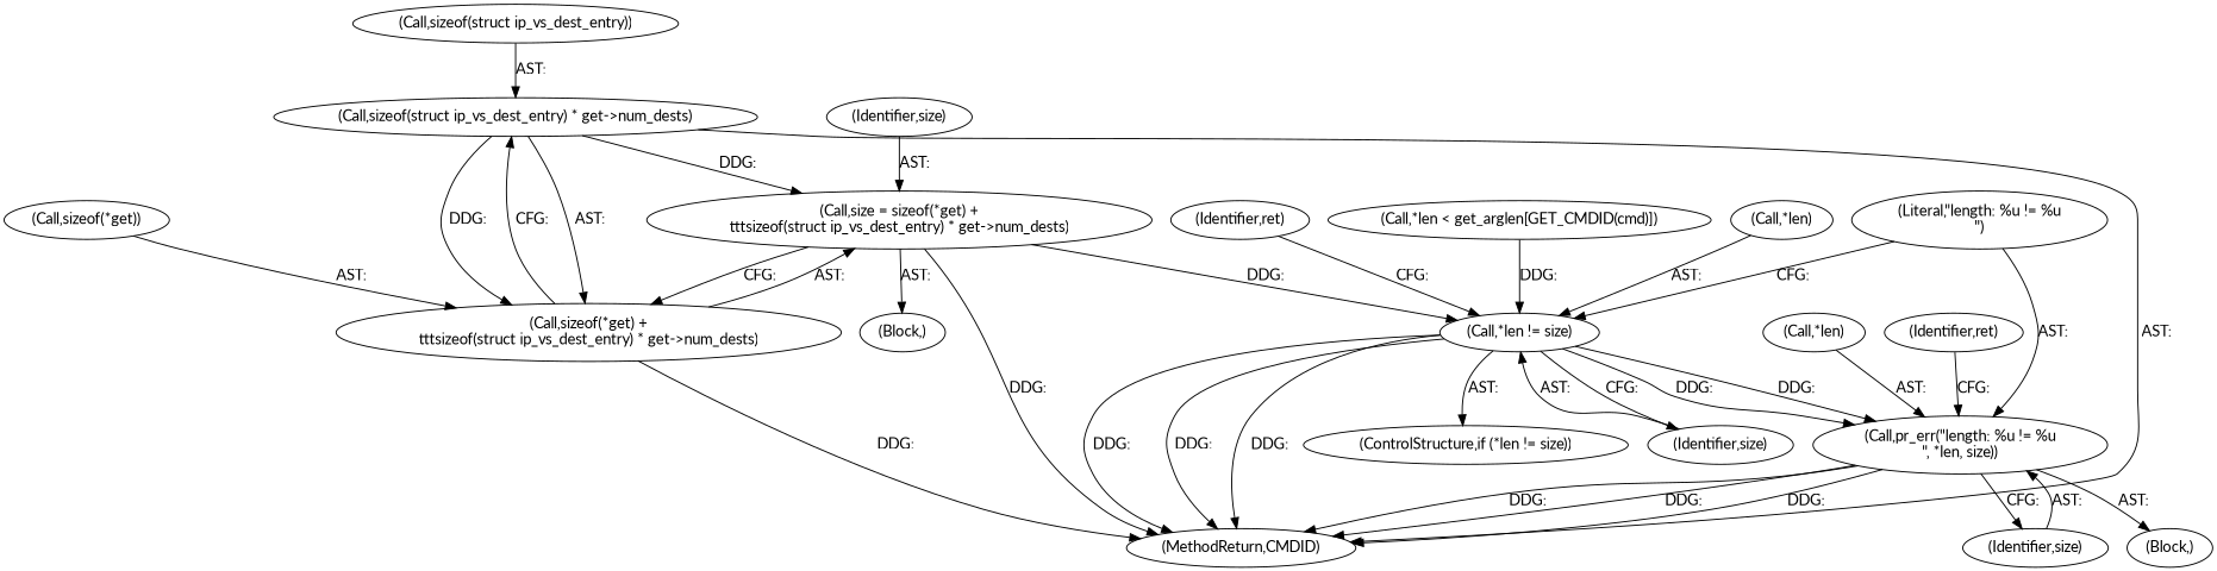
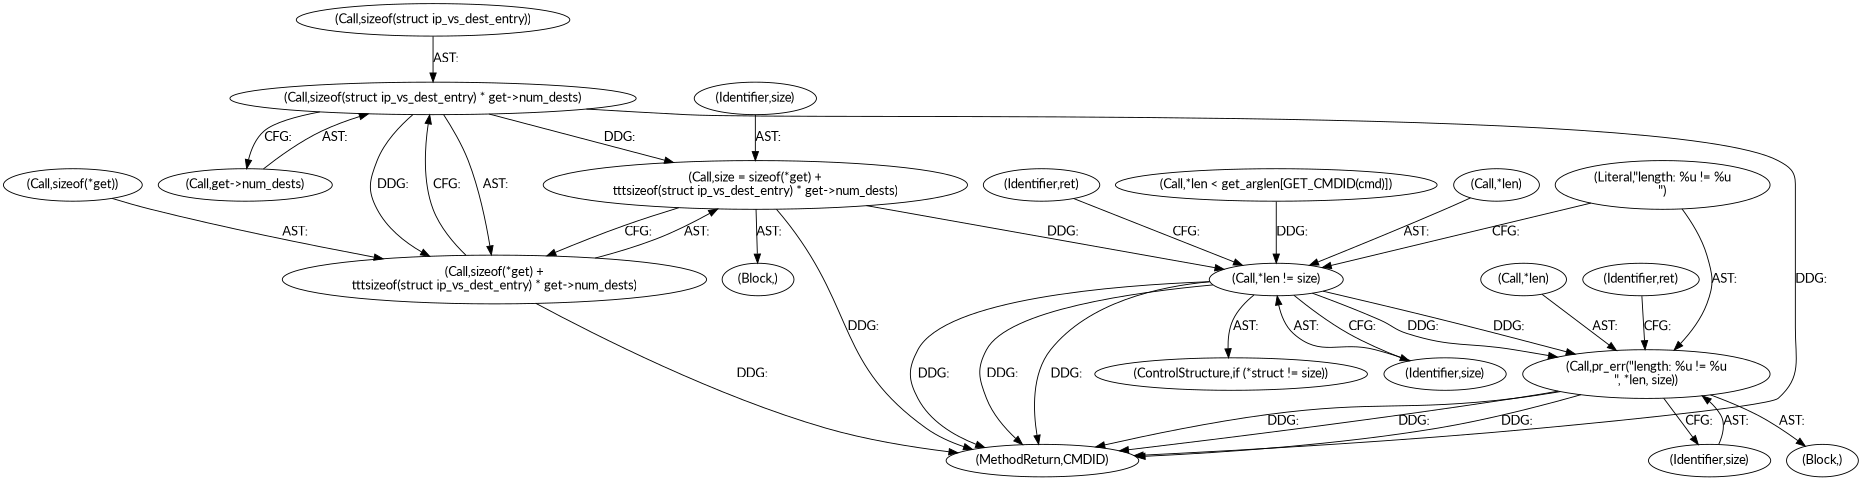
  digraph {
    fontname=Lato
    node [fontname=Lato]
    edge [fontname=Lato]
    n1 [label="(Call,sizeof(struct ip_vs_dest_entry) * get->num_dests)"]
    n2 [label="(Call,size = sizeof(*get) +\n\t\t\tsizeof(struct ip_vs_dest_entry) * get->num_dests)"]
    n3 [label="(Call,sizeof(*get) +\n\t\t\tsizeof(struct ip_vs_dest_entry) * get->num_dests)"]
    n4 [label="(MethodReturn,CMDID)"]
+   n5 [label="(Call,get->num_dests)"]
    n6 [label="(Call,*len != size)"]
    n7 [label="(Block,)"]
    n8 [label="(Call,pr_err(\"length: %u != %u\n\", *len, size))"]
-   n9 [label="(ControlStructure,if (*len != size))"]
+   n9 [label="(ControlStructure,if (*struct != size))"]
    n10 [label="(Identifier,size)"]
    n11 [label="(Block,)"]
    n12 [label="(Identifier,size)"]
    n13 [label="(Call,sizeof(struct ip_vs_dest_entry))"]
    n14 [label="(Identifier,ret)"]
    n15 [label="(Call,*len)"]
    n16 [label="(Call,*len < get_arglen[GET_CMDID(cmd)])"]
    n17 [label="(Identifier,ret)"]
    n18 [label="(Call,sizeof(*get))"]
    n19 [label="(Call,*len)"]
    n20 [label="(Literal,\"length: %u != %u\n\")"]
    n21 [label="(Identifier,size)"]
    n1 -> n2 [label="DDG: "]
    n1 -> n3 [label="AST: "]
    n1 -> n3 [label="DDG: "]
-   n1 -> n4 [label="AST: "]
+   n1 -> n4 [label="DDG: "]
+   n1 -> n5 [label="CFG: "]
    n2 -> n3 [label="CFG: "]
    n2 -> n4 [label="DDG: "]
    n2 -> n6 [label="DDG: "]
    n2 -> n7 [label="AST: "]
    n3 -> n1 [label="CFG: "]
    n3 -> n2 [label="AST: "]
    n3 -> n4 [label="DDG: "]
+   n5 -> n1 [label="AST: "]
    n6 -> n4 [label="DDG: "]
    n6 -> n4 [label="DDG: "]
    n6 -> n4 [label="DDG: "]
    n6 -> n8 [label="DDG: "]
    n6 -> n8 [label="DDG: "]
    n6 -> n9 [label="AST: "]
    n6 -> n10 [label="CFG: "]
    n8 -> n4 [label="DDG: "]
    n8 -> n4 [label="DDG: "]
    n8 -> n4 [label="DDG: "]
    n8 -> n11 [label="AST: "]
    n8 -> n12 [label="CFG: "]
    n10 -> n6 [label="AST: "]
    n12 -> n8 [label="AST: "]
    n13 -> n1 [label="AST: "]
    n14 -> n6 [label="CFG: "]
    n15 -> n8 [label="AST: "]
    n16 -> n6 [label="DDG: "]
    n17 -> n8 [label="CFG: "]
    n18 -> n3 [label="AST: "]
    n19 -> n6 [label="AST: "]
    n20 -> n6 [label="CFG: "]
    n20 -> n8 [label="AST: "]
    n21 -> n2 [label="AST: "]
  }
